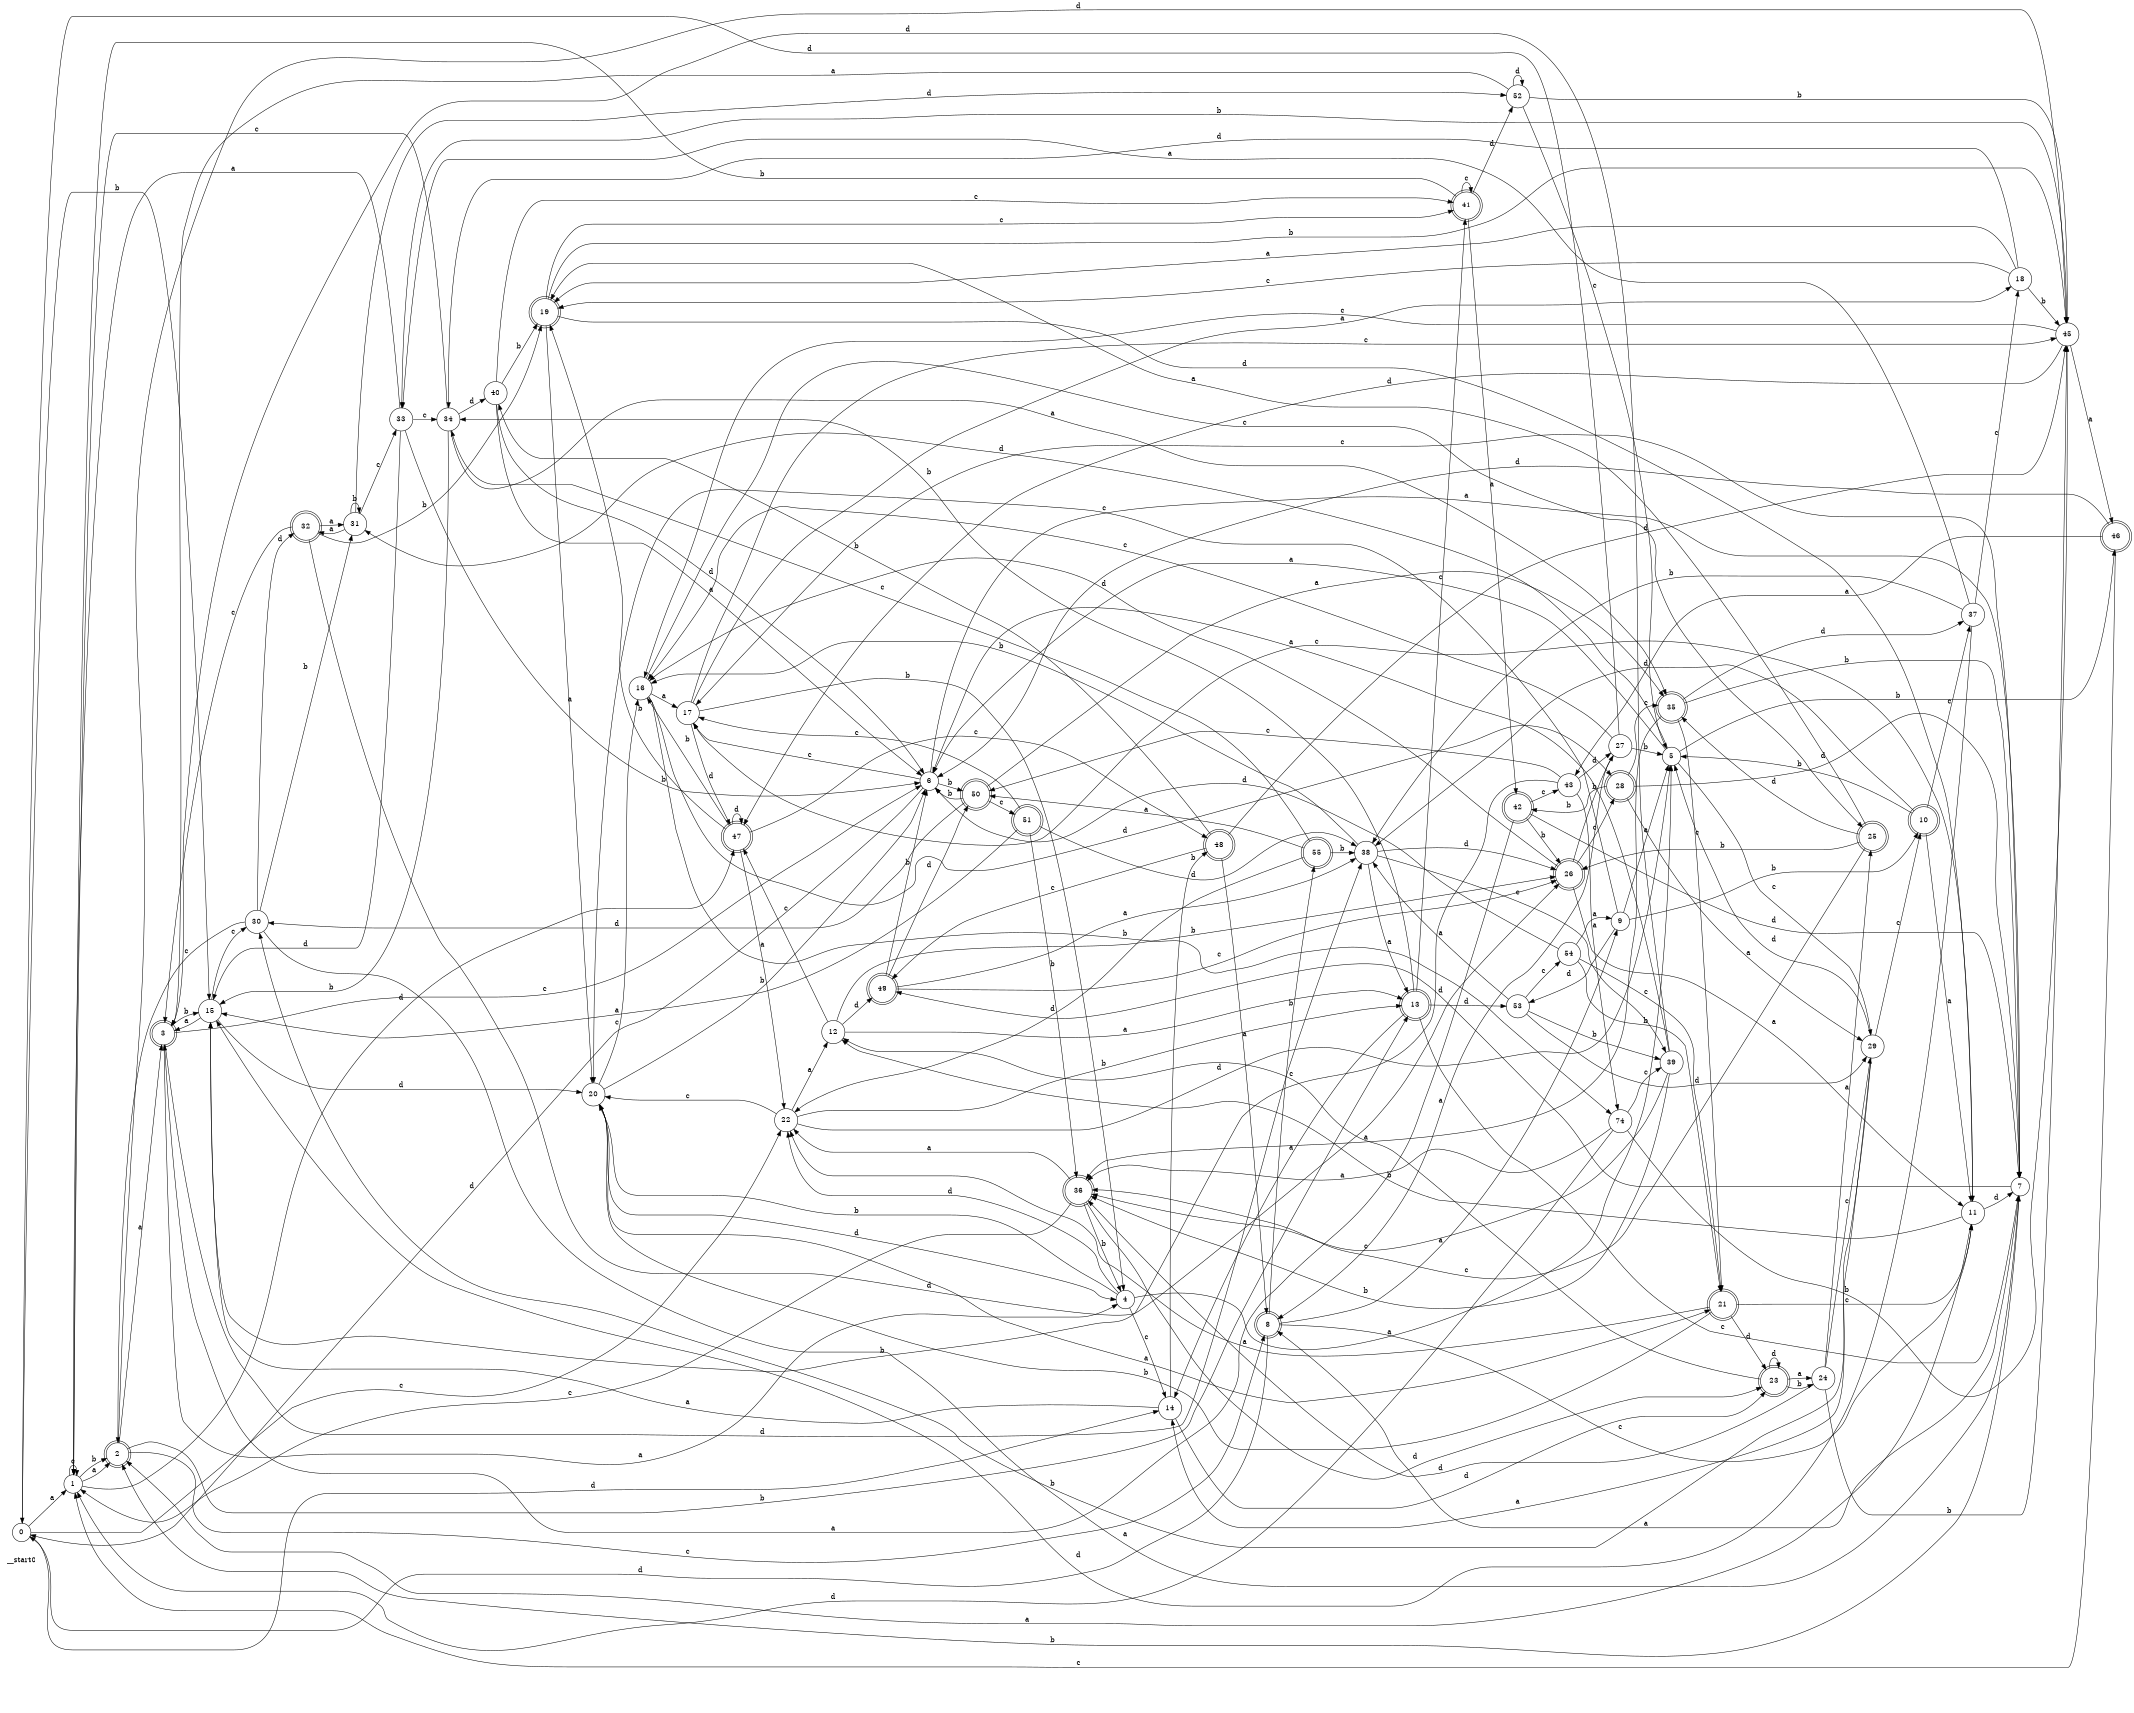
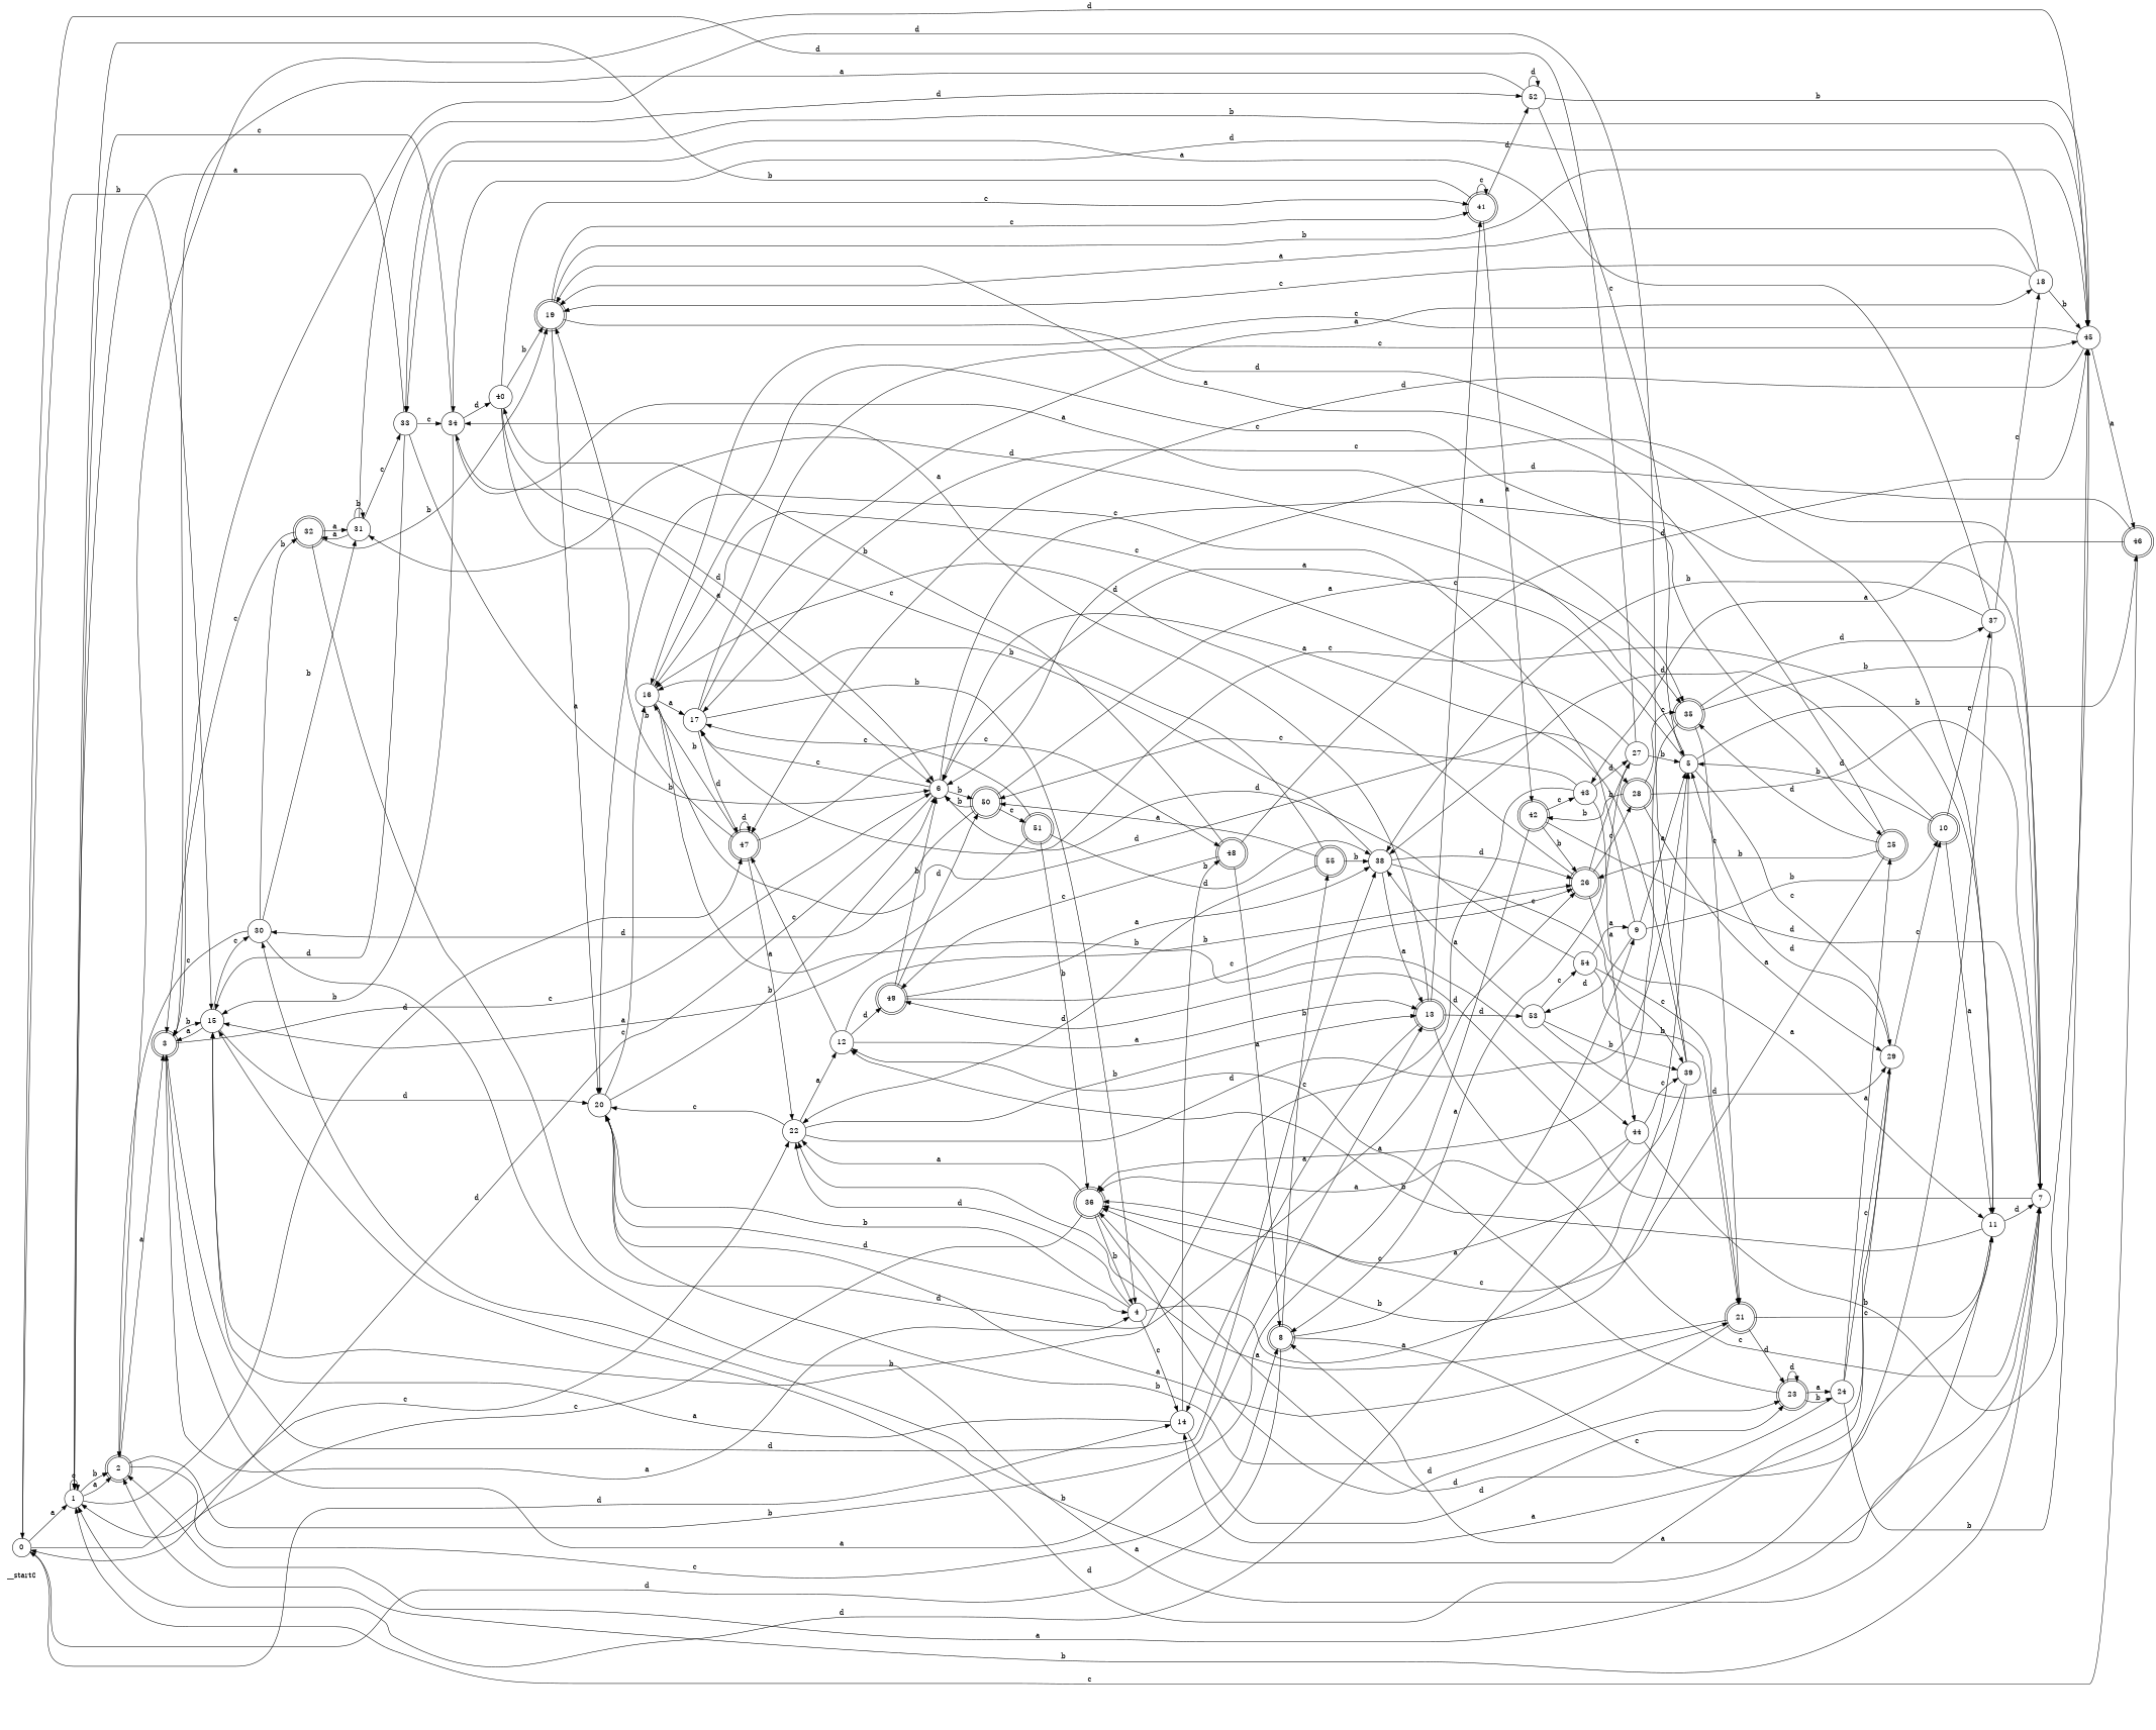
  digraph {
    rankdir=LR
    node [shape=circle color=black fillcolor=white style=filled]
    __start0 [shape=none color="" fillcolor="" style=""]
    n2 [label=0]
    n3 [label=1]
    n4 [label=14]
    n5 [label=15]
    n6 [label=22]
    n7 [label=2 shape=doublecircle style="rounded,filled"]
    n8 [label=47 shape=doublecircle style="rounded,filled"]
    n9 [label=23 shape=doublecircle style="rounded,filled"]
    n10 [label=48 shape=doublecircle style="rounded,filled"]
    n11 [label=3 shape=doublecircle style="rounded,filled"]
    n12 [label=20]
    n13 [label=30]
    n14 [label=13 shape=doublecircle style="rounded,filled"]
    n15 [label=5]
    n16 [label=12]
    n17 [label=8 shape=doublecircle style="rounded,filled"]
    n18 [label=45]
    n19 [label=16]
    n20 [label=19 shape=doublecircle style="rounded,filled"]
    n21 [label=4]
    n22 [label=6]
    n23 [label=38]
    n24 [label=9]
    n25 [label=11]
    n26 [label=55 shape=doublecircle style="rounded,filled"]
    n27 [label=7]
    n28 [label=53]
    n29 [label=34]
    n30 [label=41 shape=doublecircle style="rounded,filled"]
    n31 [label=46 shape=doublecircle style="rounded,filled"]
    n32 [label=33]
    n33 [label=17]
    n34 [label=50 shape=doublecircle style="rounded,filled"]
    n35 [label=26 shape=doublecircle style="rounded,filled"]
    n36 [label=39]
    n37 [label=29]
    n38 [label=31]
    n39 [label=21 shape=doublecircle style="rounded,filled"]
    n40 [label=10 shape=doublecircle style="rounded,filled"]
    n41 [label=32 shape=doublecircle style="rounded,filled"]
    n42 [label=52]
    n43 [label=43]
    n44 [label=49 shape=doublecircle style="rounded,filled"]
    n45 [label=18]
    n46 [label=35 shape=doublecircle style="rounded,filled"]
    n47 [label=51 shape=doublecircle style="rounded,filled"]
    n48 [label=37]
    n49 [label=54]
    n50 [label=28 shape=doublecircle style="rounded,filled"]
    n51 [label=27]
    n52 [label=40]
    n53 [label=42 shape=doublecircle style="rounded,filled"]
    n54 [label=24]
    n55 [label=25 shape=doublecircle style="rounded,filled"]
-   n56 [label=74]
+   n56 [label=44]
    n57 [label=36 shape=doublecircle style="rounded,filled"]
    n2 -> n3 [label=a]
    n2 -> n4 [label=d]
    n2 -> n5 [label=b]
    n2 -> n6 [label=c]
    n3 -> n3 [label=c]
    n3 -> n7 [label=a]
    n3 -> n7 [label=b]
    n3 -> n8 [label=d]
    n4 -> n5 [label=a]
    n4 -> n9 [label=d]
    n4 -> n10 [label=b]
    n5 -> n11 [label=a]
    n5 -> n12 [label=d]
    n5 -> n13 [label=c]
    n6 -> n12 [label=c]
    n6 -> n14 [label=b]
    n6 -> n15 [label=d]
    n6 -> n16 [label=a]
    n7 -> n11 [label=a]
    n7 -> n14 [label=b]
    n7 -> n17 [label=c]
    n7 -> n18 [label=d]
    n8 -> n6 [label=a]
    n8 -> n8 [label=d]
    n8 -> n10 [label=c]
    n8 -> n19 [label=b]
    n8 -> n20 [label=b]
    n9 -> n9 [label=d]
    n9 -> n16 [label=c]
    n9 -> n54 [label=a]
    n9 -> n54 [label=b]
    n10 -> n17 [label=a]
    n10 -> n18 [label=d]
    n10 -> n44 [label=c]
    n10 -> n52 [label=b]
    n11 -> n5 [label=b]
    n11 -> n21 [label=a]
    n11 -> n22 [label=c]
    n11 -> n23 [label=d]
    n12 -> n19 [label=c]
    n12 -> n21 [label=d]
    n12 -> n22 [label=b]
    n12 -> n39 [label=a]
    n13 -> n7 [label=c]
    n13 -> n27 [label=a]
    n13 -> n38 [label=b]
-   n13 -> n41 [label=d]
+   n13 -> n41 [label=b]
    n14 -> n4 [label=a]
    n14 -> n27 [label=c]
    n14 -> n28 [label=d]
-   n14 -> n29 [label=b]
+   n14 -> n29 [label=a]
    n14 -> n30 [label=c]
    n15 -> n22 [label=a]
    n15 -> n31 [label=b]
    n15 -> n37 [label=c]
    n15 -> n38 [label=d]
    n16 -> n8 [label=c]
    n16 -> n14 [label=a]
    n16 -> n35 [label=b]
    n16 -> n44 [label=d]
    n17 -> n2 [label=d]
    n17 -> n24 [label=a]
    n17 -> n25 [label=c]
    n17 -> n26 [label=b]
    n18 -> n8 [label=d]
    n18 -> n19 [label=c]
    n18 -> n31 [label=a]
    n18 -> n32 [label=b]
    n19 -> n33 [label=a]
    n19 -> n50 [label=d]
    n19 -> n55 [label=c]
    n19 -> n56 [label=b]
    n20 -> n12 [label=a]
    n20 -> n18 [label=b]
    n20 -> n25 [label=d]
    n20 -> n30 [label=c]
    n21 -> n4 [label=c]
    n21 -> n6 [label=d]
    n21 -> n12 [label=b]
    n21 -> n15 [label=a]
    n22 -> n2 [label=d]
    n22 -> n27 [label=a]
    n22 -> n33 [label=c]
    n22 -> n34 [label=b]
    n23 -> n14 [label=a]
    n23 -> n19 [label=b]
    n23 -> n35 [label=d]
    n23 -> n36 [label=c]
    n24 -> n12 [label=c]
    n24 -> n15 [label=a]
    n24 -> n28 [label=d]
    n24 -> n40 [label=b]
    n25 -> n7 [label=a]
    n25 -> n16 [label=b]
    n25 -> n27 [label=d]
    n25 -> n33 [label=c]
    n26 -> n6 [label=d]
    n26 -> n23 [label=b]
    n26 -> n29 [label=c]
    n26 -> n34 [label=a]
    n27 -> n7 [label=b]
    n27 -> n17 [label=a]
    n27 -> n33 [label=c]
    n27 -> n44 [label=d]
    n28 -> n23 [label=a]
    n28 -> n36 [label=b]
    n28 -> n37 [label=d]
    n28 -> n49 [label=c]
    n29 -> n3 [label=c]
    n29 -> n5 [label=b]
    n29 -> n46 [label=a]
    n29 -> n52 [label=d]
    n30 -> n3 [label=b]
    n30 -> n30 [label=c]
    n30 -> n42 [label=d]
    n30 -> n53 [label=a]
    n31 -> n3 [label=c]
    n31 -> n22 [label=d]
    n31 -> n43 [label=a]
    n32 -> n3 [label=a]
    n32 -> n5 [label=d]
    n32 -> n22 [label=b]
    n32 -> n29 [label=c]
    n33 -> n8 [label=d]
    n33 -> n18 [label=c]
    n33 -> n21 [label=b]
    n33 -> n45 [label=a]
    n34 -> n13 [label=d]
    n34 -> n22 [label=b]
    n34 -> n46 [label=a]
    n34 -> n47 [label=c]
    n35 -> n19 [label=d]
    n35 -> n25 [label=a]
    n35 -> n50 [label=c]
    n35 -> n51 [label=b]
    n36 -> n11 [label=d]
    n36 -> n22 [label=a]
    n36 -> n57 [label=b]
    n36 -> n57 [label=c]
    n37 -> n4 [label=a]
    n37 -> n13 [label=b]
    n37 -> n15 [label=d]
    n37 -> n40 [label=c]
    n38 -> n32 [label=c]
    n38 -> n38 [label=b]
    n38 -> n41 [label=a]
    n38 -> n42 [label=d]
    n39 -> n6 [label=a]
    n39 -> n9 [label=d]
    n39 -> n12 [label=b]
    n39 -> n25 [label=c]
    n40 -> n15 [label=b]
    n40 -> n23 [label=d]
    n40 -> n25 [label=a]
    n40 -> n48 [label=c]
    n41 -> n11 [label=c]
    n41 -> n20 [label=b]
    n41 -> n35 [label=d]
    n41 -> n38 [label=a]
    n42 -> n11 [label=a]
    n42 -> n15 [label=c]
    n42 -> n18 [label=b]
    n42 -> n42 [label=d]
    n43 -> n5 [label=b]
    n43 -> n34 [label=c]
    n43 -> n51 [label=d]
    n43 -> n56 [label=a]
    n44 -> n22 [label=b]
    n44 -> n23 [label=a]
    n44 -> n34 [label=d]
    n44 -> n35 [label=c]
    n45 -> n18 [label=b]
    n45 -> n20 [label=a]
    n45 -> n20 [label=c]
    n45 -> n29 [label=d]
    n46 -> n27 [label=b]
    n46 -> n39 [label=c]
    n46 -> n48 [label=d]
    n46 -> n57 [label=a]
    n47 -> n5 [label=a]
    n47 -> n23 [label=d]
    n47 -> n33 [label=c]
    n47 -> n57 [label=b]
    n48 -> n5 [label=d]
    n48 -> n23 [label=b]
    n48 -> n32 [label=a]
    n48 -> n45 [label=c]
    n49 -> n22 [label=d]
    n49 -> n24 [label=a]
    n49 -> n39 [label=b]
    n49 -> n39 [label=c]
    n50 -> n27 [label=d]
    n50 -> n37 [label=a]
    n50 -> n46 [label=c]
    n50 -> n53 [label=b]
    n51 -> n2 [label=d]
    n51 -> n15 [label=b]
    n51 -> n17 [label=a]
    n51 -> n19 [label=c]
    n52 -> n20 [label=b]
    n52 -> n22 [label=a]
    n52 -> n22 [label=d]
    n52 -> n30 [label=c]
    n53 -> n11 [label=a]
    n53 -> n27 [label=d]
    n53 -> n35 [label=b]
    n53 -> n43 [label=c]
    n54 -> n18 [label=b]
    n54 -> n37 [label=c]
    n54 -> n55 [label=a]
    n54 -> n57 [label=d]
    n55 -> n20 [label=a]
    n55 -> n35 [label=b]
    n55 -> n46 [label=d]
    n55 -> n57 [label=c]
    n56 -> n3 [label=d]
    n56 -> n18 [label=b]
    n56 -> n36 [label=c]
    n56 -> n57 [label=a]
    n57 -> n3 [label=c]
    n57 -> n6 [label=a]
    n57 -> n9 [label=d]
    n57 -> n21 [label=b]
  }
